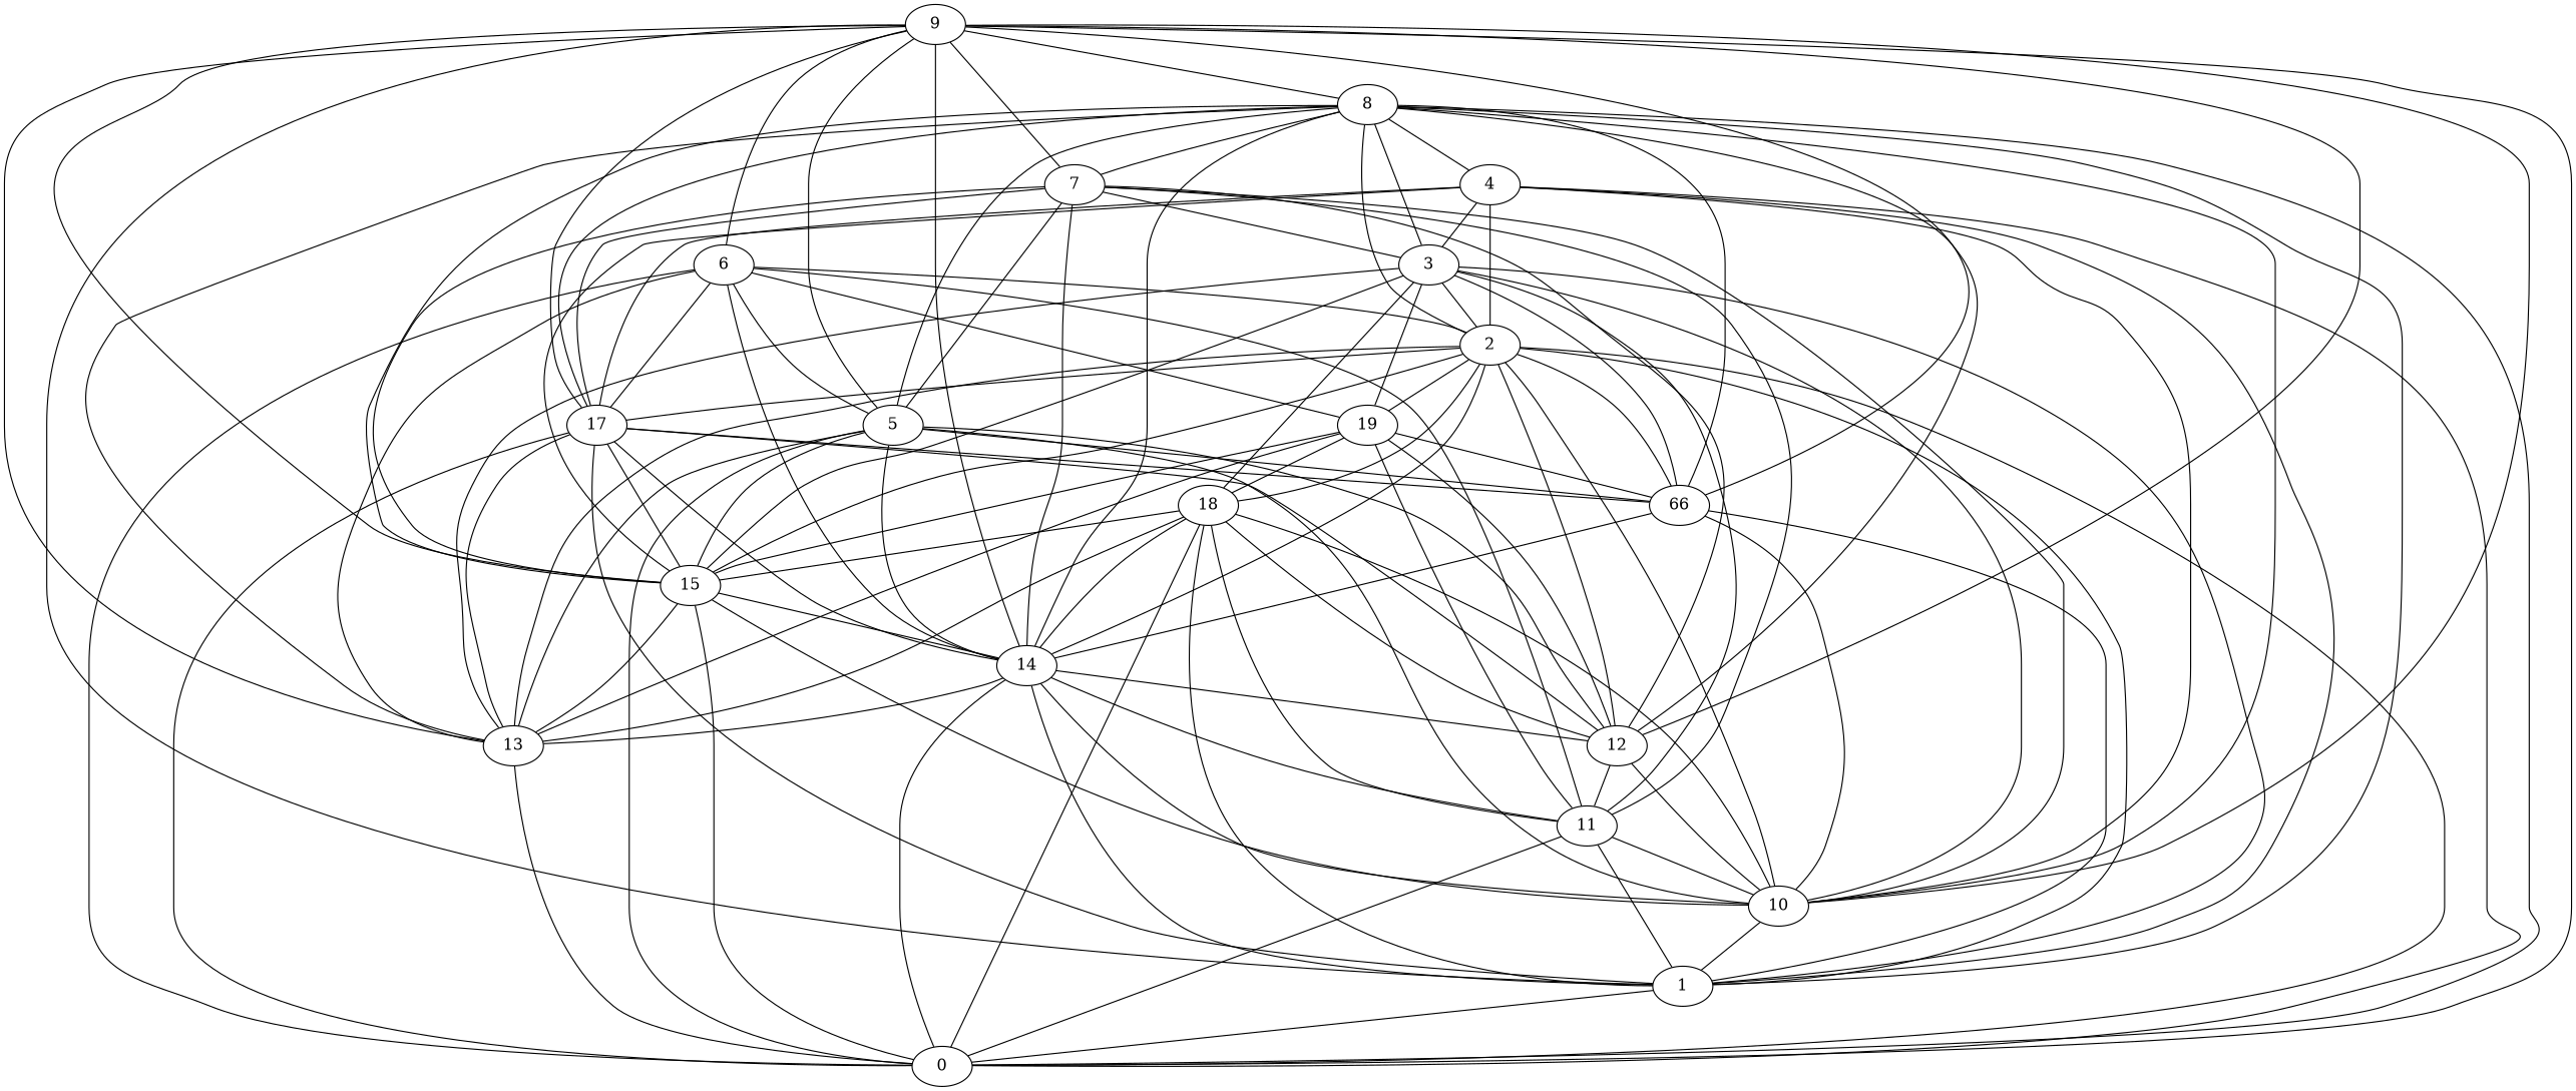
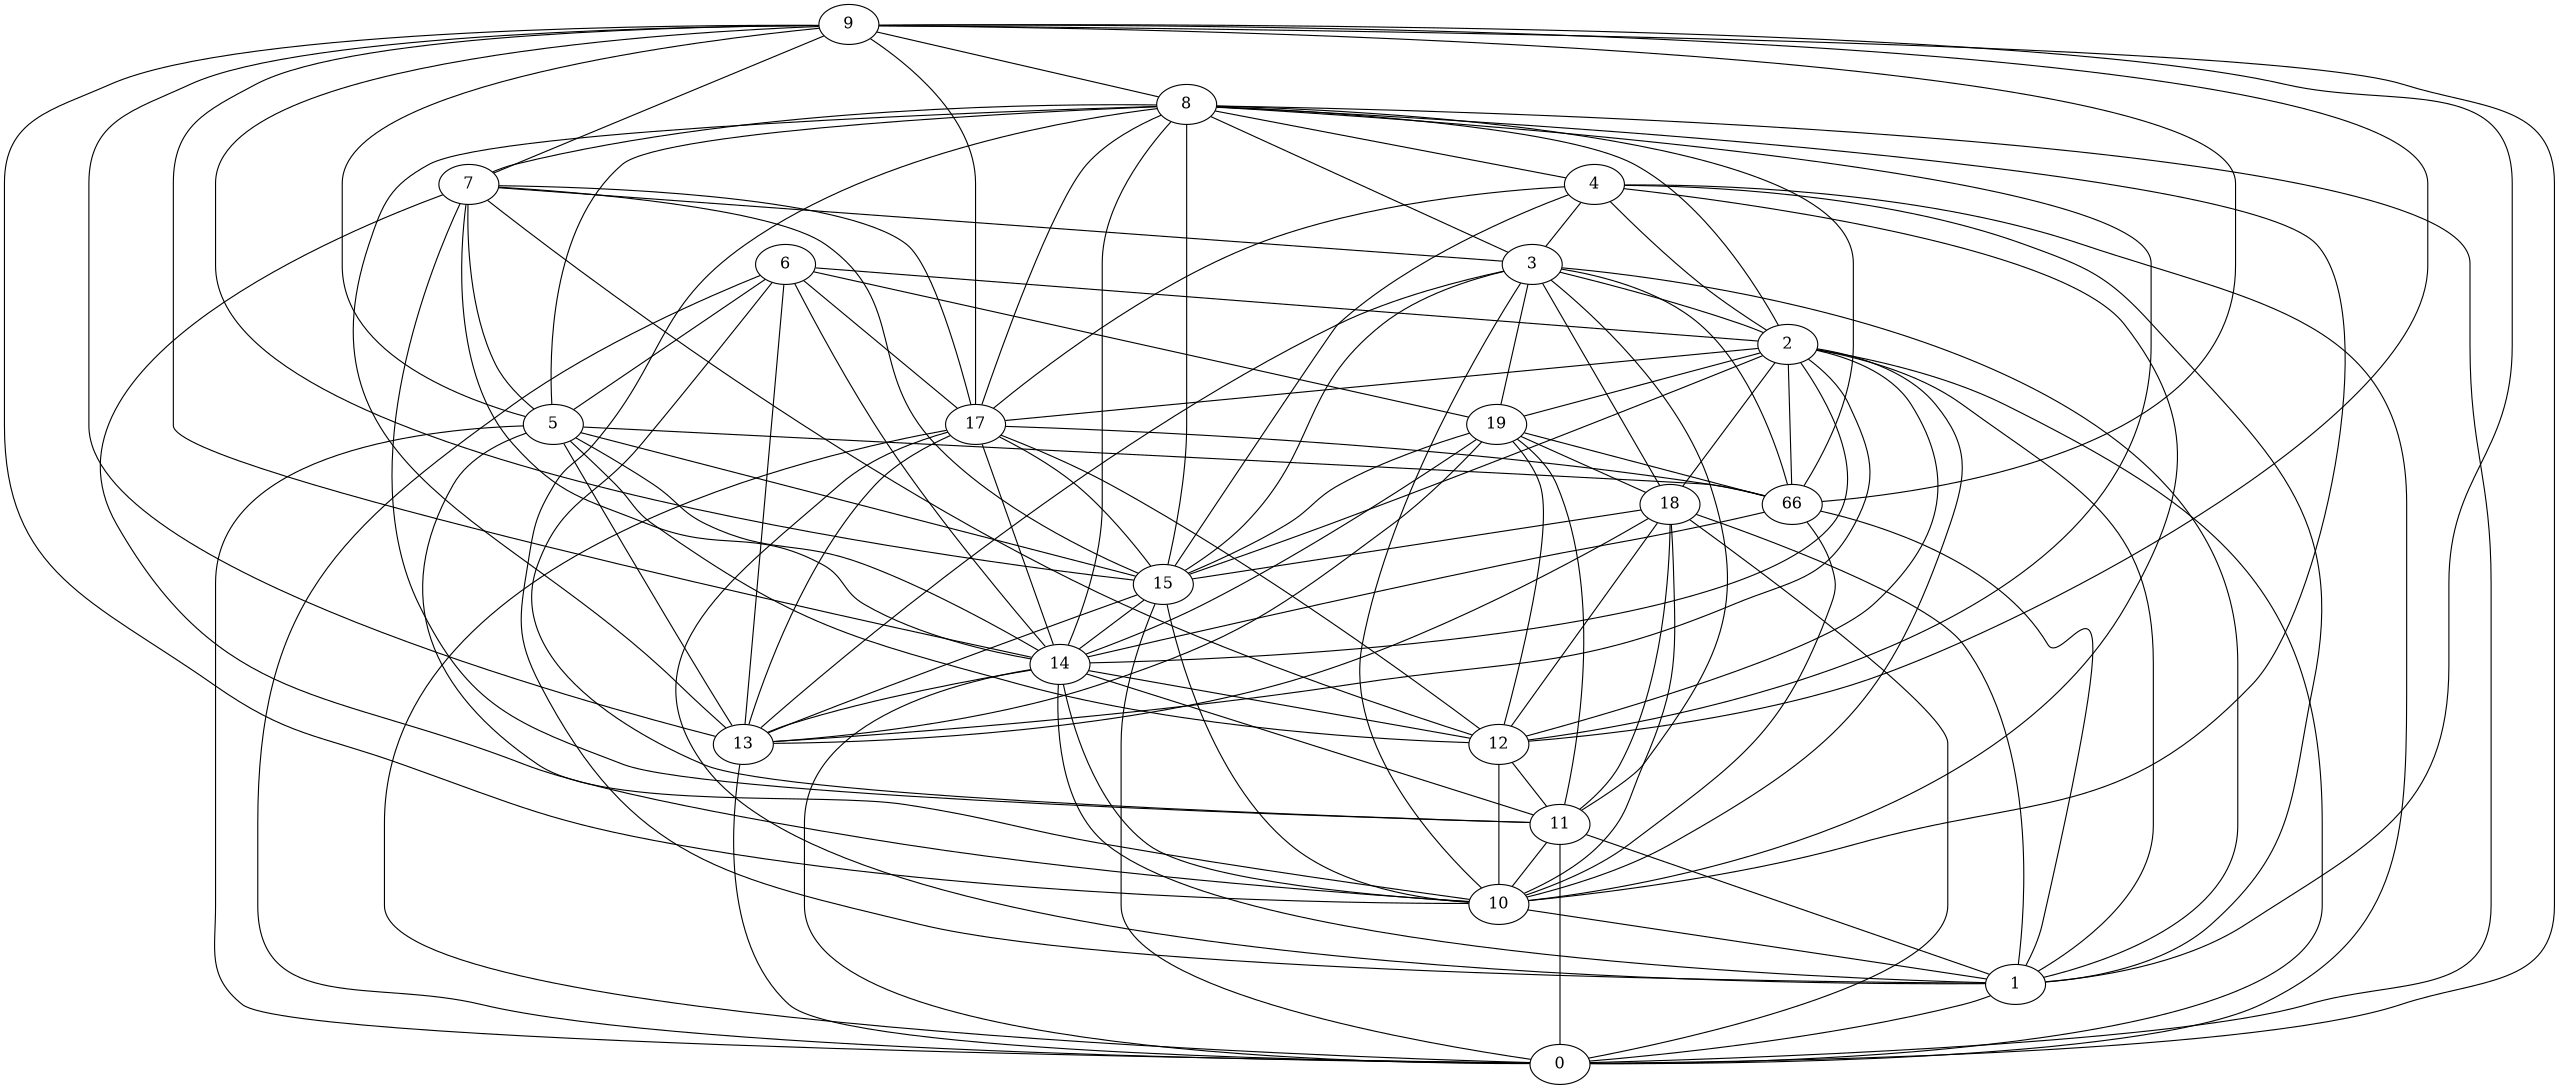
  digraph {
    edge [color=black dir=none]
    12
    10
    11
    1
    14
    13
    0
    6
    5
    19
    2
    17
    15
    n14 [label=66]
    18
    4
    3
    9
    8
    7
    subgraph sub_1 {
      12
      10
      11
      1
      14
      13
      0
      6
      5
      19
      2
      17
      15
      n14
      18
      4
      3
      9
      8
      7
    }
    12 -> 10
    12 -> 11
    10 -> 1
    11 -> 10
    11 -> 1
    11 -> 0
    1 -> 0
    14 -> 12
    14 -> 10
    14 -> 11
    14 -> 1
    14 -> 13
    14 -> 0
    13 -> 0
    6 -> 11
    6 -> 14
    6 -> 13
    6 -> 0
    6 -> 5
    6 -> 19
    6 -> 2
    6 -> 17
    5 -> 12
    5 -> 10
    5 -> 14
    5 -> 13
    5 -> 0
    5 -> 15
    5 -> n14
    19 -> 12
    19 -> 11
-   18 -> 14
+   19 -> 14
    19 -> 13
    19 -> 15
    19 -> n14
    19 -> 18
    2 -> 12
    2 -> 10
    2 -> 1
    2 -> 14
    2 -> 13
    2 -> 0
    2 -> 19
    2 -> 17
    2 -> 15
    2 -> n14
    2 -> 18
    17 -> 12
    17 -> 1
    17 -> 14
    17 -> 13
    17 -> 0
    17 -> 15
    17 -> n14
    15 -> 10
    15 -> 14
    15 -> 13
    15 -> 0
    n14 -> 10
    n14 -> 1
    n14 -> 14
    18 -> 12
    18 -> 10
    18 -> 11
    18 -> 1
    18 -> 13
    18 -> 0
    18 -> 15
    4 -> 10
    4 -> 1
    4 -> 0
    4 -> 2
    4 -> 17
    4 -> 15
    4 -> 3
    3 -> 10
    3 -> 11
    3 -> 1
    3 -> 13
    3 -> 19
    3 -> 2
    3 -> 15
    3 -> n14
    3 -> 18
    9 -> 12
    9 -> 10
    9 -> 1
    9 -> 14
    9 -> 13
    9 -> 0
-   9 -> 6
    9 -> 5
    9 -> 17
    9 -> 15
    9 -> n14
    9 -> 8
    9 -> 7
    8 -> 12
    8 -> 10
    8 -> 1
    8 -> 14
    8 -> 13
    8 -> 0
    8 -> 5
    8 -> 2
    8 -> 17
    8 -> 15
    8 -> n14
    8 -> 4
    8 -> 3
    8 -> 7
    7 -> 12
    7 -> 10
    7 -> 11
    7 -> 14
    7 -> 5
    7 -> 17
    7 -> 15
    7 -> 3
  }
